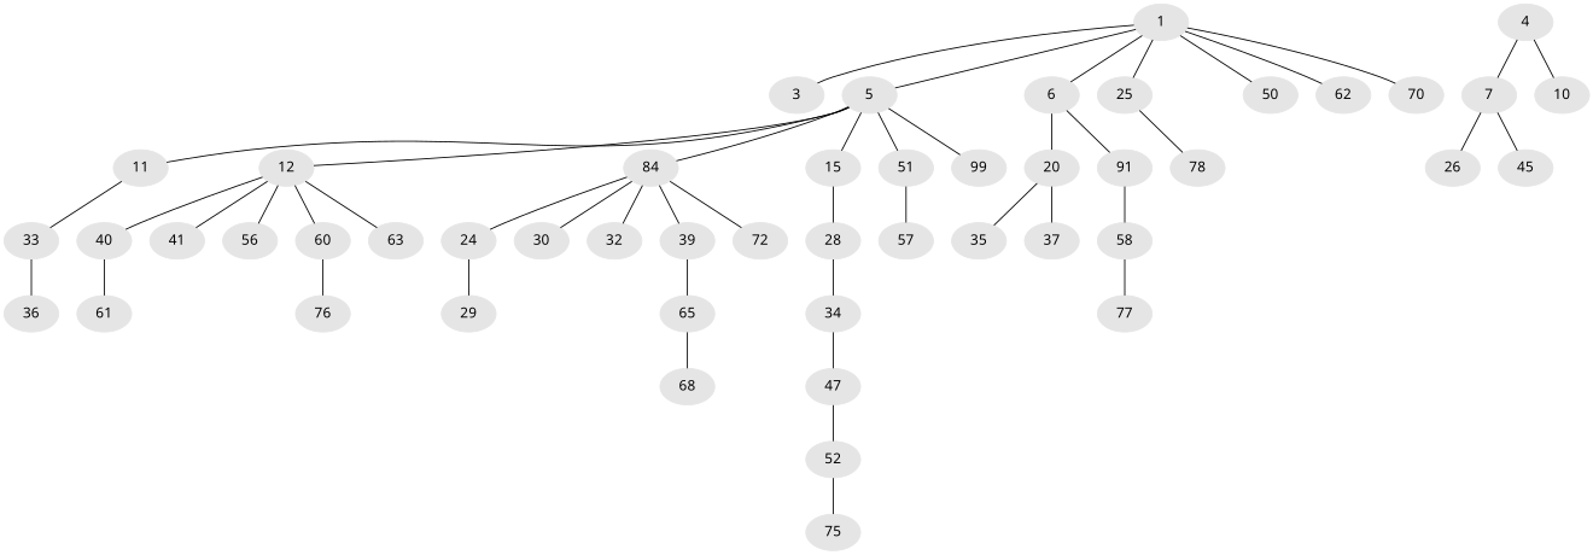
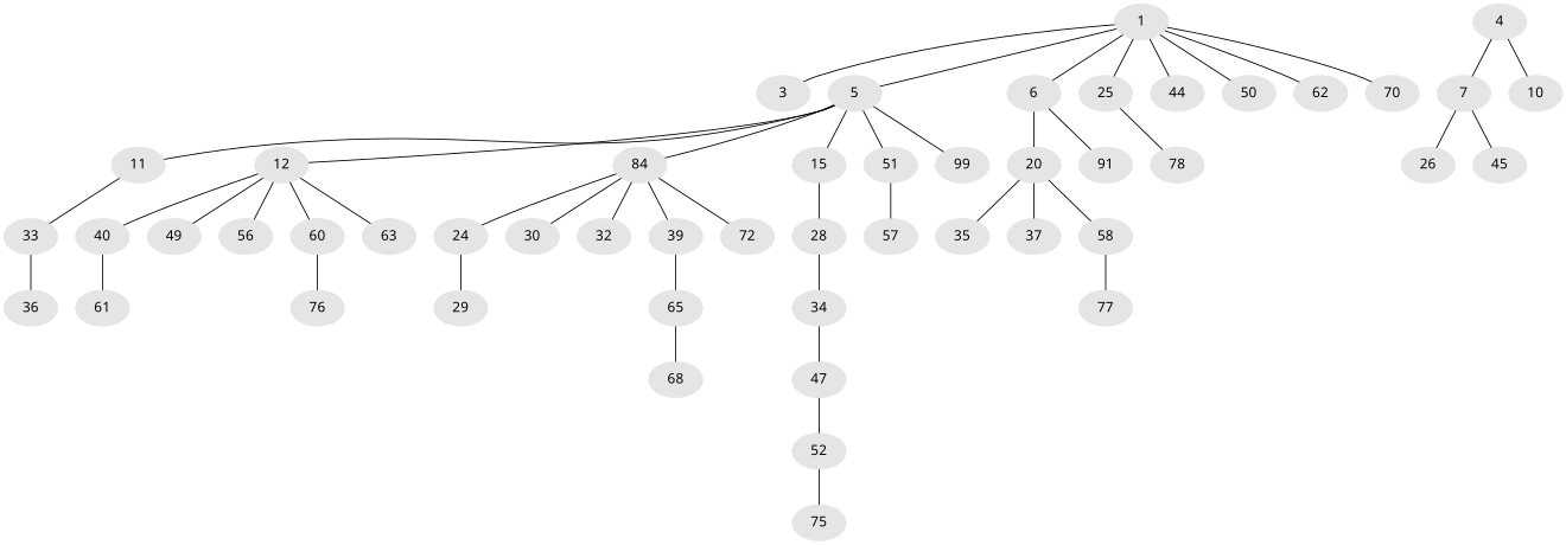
  graph {
    fontname="Noto Sans"
    node [color=gray90 fontname="Noto Sans" style=filled]
    edge [fontname="Noto Sans"]
    1 [super="+2+23"]
    3
    5 [super="+9"]
    6 [super="+8"]
    25 [super="+27+66"]
+   44
    50 [super="+88"]
    62 [super="+67"]
    70
    11
    12 [super="+16+19"]
    n12 [label=84 super="+17+18+54"]
    15 [super="+79+73"]
    51 [super="+53+64"]
    99
    20 [super="+33+21+48"]
    91
    78
    4 [super="+94"]
    7 [super="+69"]
    10 [super="+55"]
    26
    45
    n24 [label=33 super="+22"]
    40 [super="+42"]
-   49 [label=41]
+   49
    56
    60 [super="+74+84"]
    63
    24 [super="+100+59+71"]
    30
    32
    39
    72
    28
    57
    35
    37
    58
    36 [super="+46"]
    61
    76
    29
    65
    34
    77
    47 [super="+97"]
    52
    68 [super="+83"]
    75
    1 -- 3
    1 -- 5
    1 -- 6
    1 -- 25
+   1 -- 44
    1 -- 50
    1 -- 62
    1 -- 70
    5 -- 11
    5 -- 12
    5 -- n12
    5 -- 15
    5 -- 51
    5 -- 99
    6 -- 20
    6 -- 91
    25 -- 78
    11 -- n24
    12 -- 40
    12 -- 49
    12 -- 56
    12 -- 60
    12 -- 63
    n12 -- 24
    n12 -- 30
    n12 -- 32
    n12 -- 39
    n12 -- 72
    15 -- 28
    51 -- 57
    20 -- 35
    20 -- 37
-   91 -- 58
+   20 -- 58
    4 -- 7
    4 -- 10
    7 -- 26
    7 -- 45
    n24 -- 36
    40 -- 61
    60 -- 76
    24 -- 29
    39 -- 65
    28 -- 34
    58 -- 77
    65 -- 68
    34 -- 47
    47 -- 52
    52 -- 75
  }
